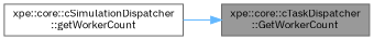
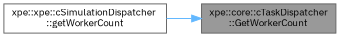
  digraph {
    rankdir=RL
    fontname="IBM Plex Sans"
    node [fontname="IBM Plex Sans" fontsize=10 shape=box style=filled]
    n1 [color=gray40 fillcolor=grey60 fontcolor=black height=0.2 label="xpe::core::cTaskDispatcher\l::GetWorkerCount" width=0.4]
-   n2 [color=grey40 fillcolor=white height=0.2 label="xpe::core::cSimulationDispatcher\l::getWorkerCount" width=0.4]
+   n2 [color=grey40 fillcolor=white height=0.2 label="xpe::xpe::cSimulationDispatcher\l::getWorkerCount" width=0.4]
    n1 -> n2 [color=steelblue1 dir=back fontname="IBM Plex Sans" fontsize=10 labelfontname=Helvetica labelfontsize=10 style=solid]
  }
